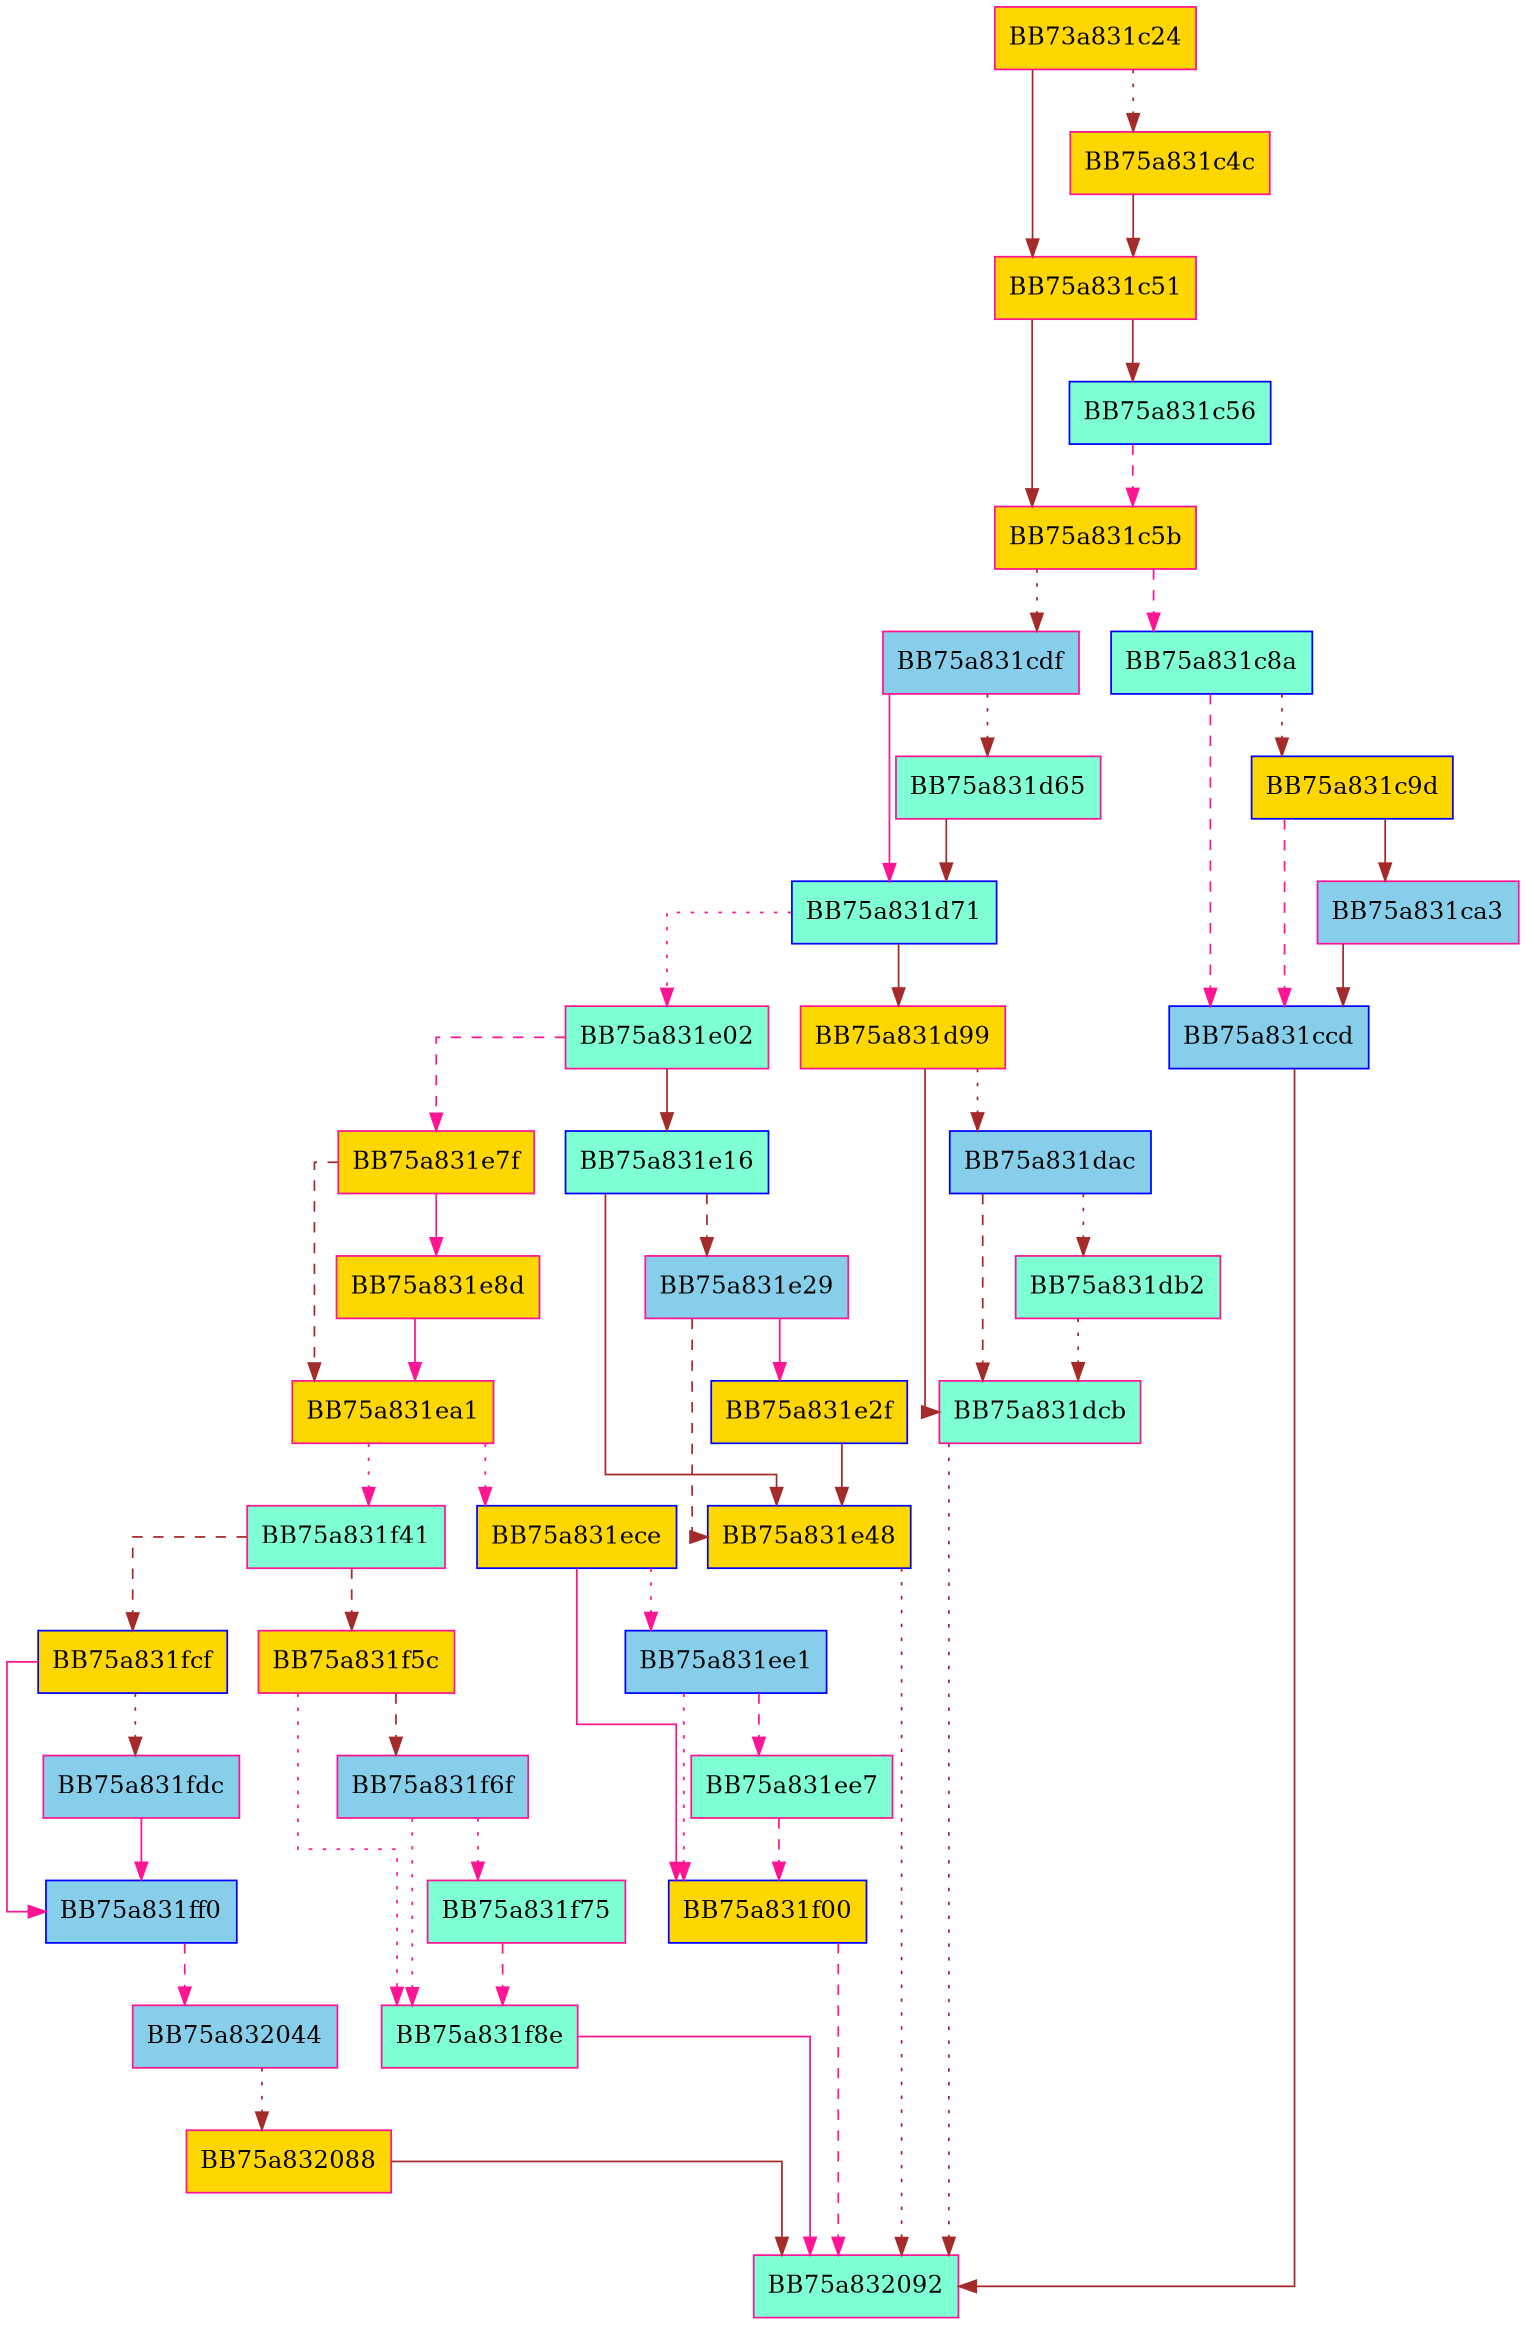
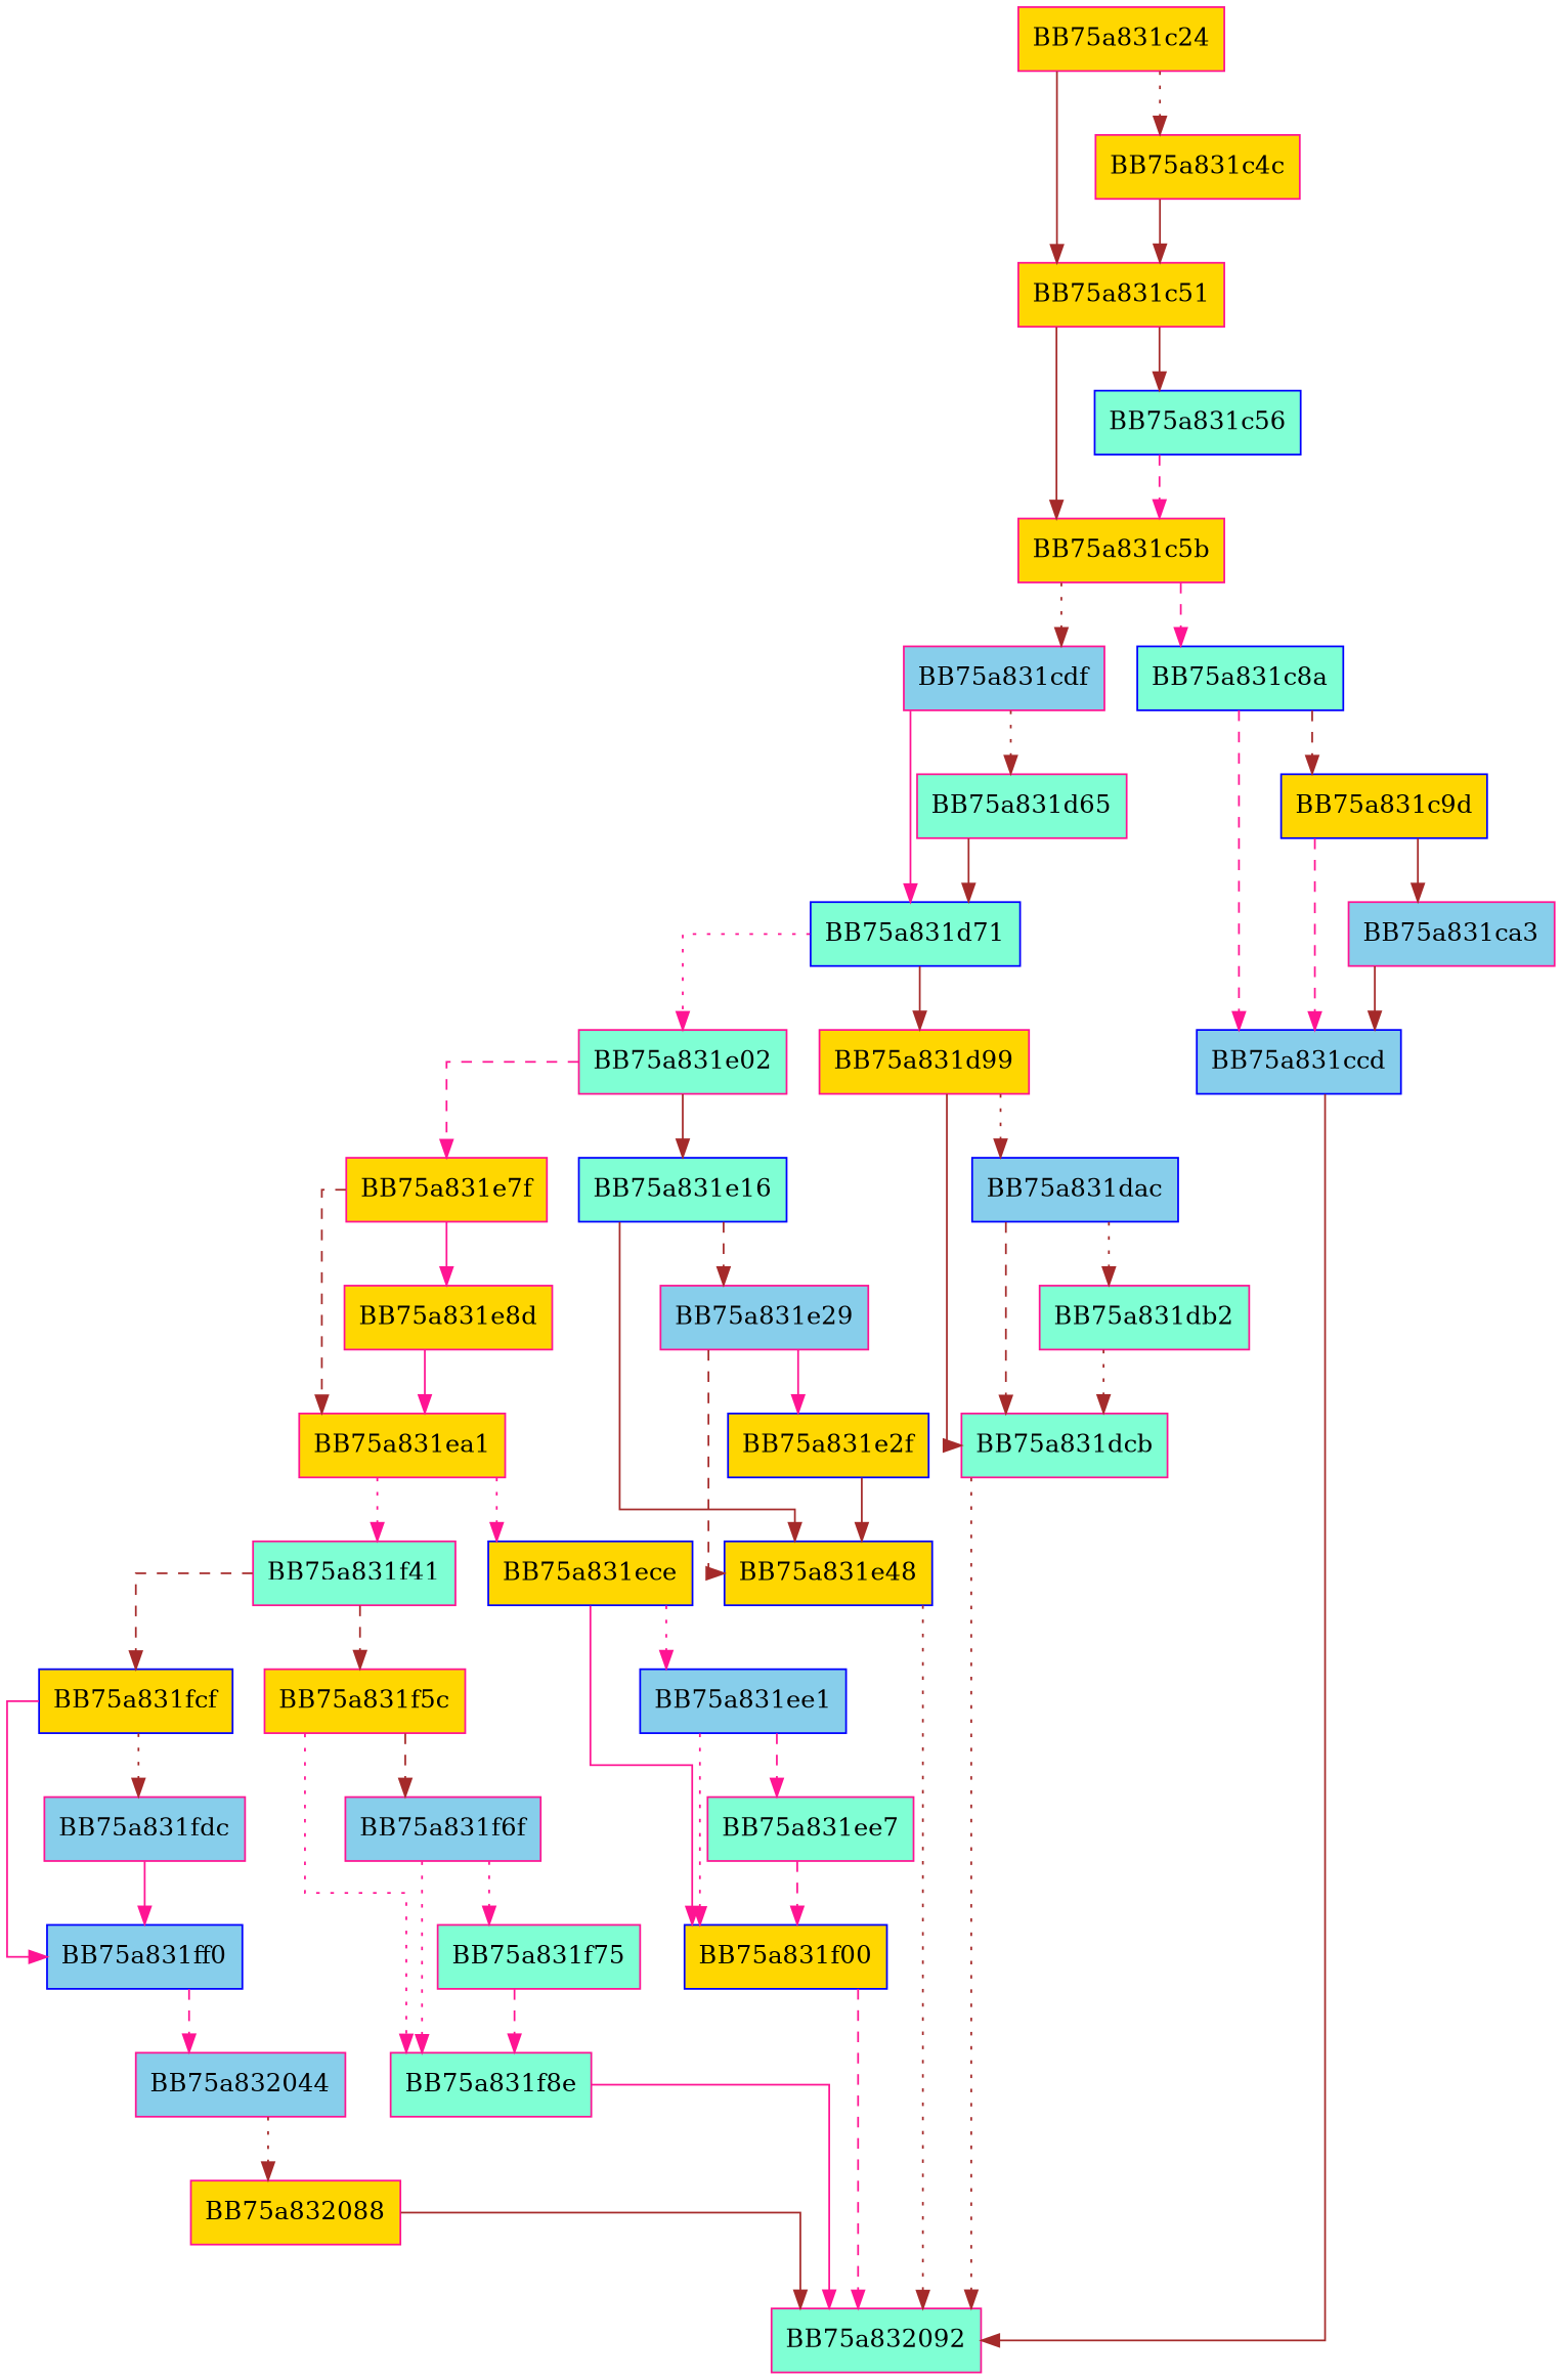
  digraph {
    splines=ortho
    node [color=deeppink fillcolor=gold shape=box style=filled]
    edge [color=brown style=solid]
-   BB75a831c24 [label=BB73a831c24]
+   BB75a831c24
    BB75a831c51
    BB75a831c4c
    BB75a831c5b
    BB75a831c56 [color=blue fillcolor=aquamarine]
    BB75a831cdf [fillcolor=skyblue]
    BB75a831c8a [color=blue fillcolor=aquamarine]
    BB75a831d71 [color=blue fillcolor=aquamarine]
    BB75a831d65 [fillcolor=aquamarine]
    BB75a831ccd [color=blue fillcolor=skyblue]
    BB75a831c9d [color=blue]
    BB75a831e02 [fillcolor=aquamarine]
    BB75a831d99
    BB75a832092 [fillcolor=aquamarine]
    BB75a831ca3 [fillcolor=skyblue]
    BB75a831e7f
    BB75a831e16 [color=blue fillcolor=aquamarine]
    BB75a831dcb [fillcolor=aquamarine]
    BB75a831dac [color=blue fillcolor=skyblue]
    BB75a831ea1
    BB75a831e8d
    BB75a831e48 [color=blue]
    BB75a831e29 [fillcolor=skyblue]
    BB75a831db2 [fillcolor=aquamarine]
    BB75a831f41 [fillcolor=aquamarine]
    BB75a831ece [color=blue]
    BB75a831e2f [color=blue]
    BB75a831fcf [color=blue]
    BB75a831f5c
    BB75a831f00 [color=blue]
    BB75a831ee1 [color=blue fillcolor=skyblue]
    BB75a831ff0 [color=blue fillcolor=skyblue]
    BB75a831fdc [fillcolor=skyblue]
    BB75a831f8e [fillcolor=aquamarine]
    BB75a831f6f [fillcolor=skyblue]
    BB75a831ee7 [fillcolor=aquamarine]
    BB75a832044 [fillcolor=skyblue]
    BB75a831f75 [fillcolor=aquamarine]
    BB75a832088
    BB75a831c24 -> BB75a831c51
    BB75a831c24 -> BB75a831c4c [style=dotted]
    BB75a831c51 -> BB75a831c5b
    BB75a831c51 -> BB75a831c56
    BB75a831c4c -> BB75a831c51
    BB75a831c5b -> BB75a831cdf [style=dotted]
    BB75a831c5b -> BB75a831c8a [color=deeppink style=dashed]
    BB75a831c56 -> BB75a831c5b [color=deeppink style=dashed]
    BB75a831cdf -> BB75a831d71 [color=deeppink]
    BB75a831cdf -> BB75a831d65 [style=dotted]
    BB75a831c8a -> BB75a831ccd [color=deeppink style=dashed]
-   BB75a831c8a -> BB75a831c9d [style=dotted]
+   BB75a831c8a -> BB75a831c9d [style=dashed]
    BB75a831d71 -> BB75a831e02 [color=deeppink style=dotted]
    BB75a831d71 -> BB75a831d99
    BB75a831d65 -> BB75a831d71
    BB75a831ccd -> BB75a832092
    BB75a831c9d -> BB75a831ccd [color=deeppink style=dashed]
    BB75a831c9d -> BB75a831ca3
    BB75a831e02 -> BB75a831e7f [color=deeppink style=dashed]
    BB75a831e02 -> BB75a831e16
    BB75a831d99 -> BB75a831dcb
    BB75a831d99 -> BB75a831dac [style=dotted]
    BB75a831ca3 -> BB75a831ccd
    BB75a831e7f -> BB75a831ea1 [style=dashed]
    BB75a831e7f -> BB75a831e8d [color=deeppink]
    BB75a831e16 -> BB75a831e48
    BB75a831e16 -> BB75a831e29 [style=dashed]
    BB75a831dcb -> BB75a832092 [style=dotted]
    BB75a831dac -> BB75a831dcb [style=dashed]
    BB75a831dac -> BB75a831db2 [style=dotted]
    BB75a831ea1 -> BB75a831f41 [color=deeppink style=dotted]
    BB75a831ea1 -> BB75a831ece [color=deeppink style=dotted]
    BB75a831e8d -> BB75a831ea1 [color=deeppink]
    BB75a831e48 -> BB75a832092 [style=dotted]
    BB75a831e29 -> BB75a831e48 [style=dashed]
    BB75a831e29 -> BB75a831e2f [color=deeppink]
    BB75a831db2 -> BB75a831dcb [style=dotted]
    BB75a831f41 -> BB75a831fcf [style=dashed]
    BB75a831f41 -> BB75a831f5c [style=dashed]
    BB75a831ece -> BB75a831f00 [color=deeppink]
    BB75a831ece -> BB75a831ee1 [color=deeppink style=dotted]
    BB75a831e2f -> BB75a831e48
    BB75a831fcf -> BB75a831ff0 [color=deeppink]
    BB75a831fcf -> BB75a831fdc [style=dotted]
    BB75a831f5c -> BB75a831f8e [color=deeppink style=dotted]
    BB75a831f5c -> BB75a831f6f [style=dashed]
    BB75a831f00 -> BB75a832092 [color=deeppink style=dashed]
    BB75a831ee1 -> BB75a831f00 [color=deeppink style=dotted]
    BB75a831ee1 -> BB75a831ee7 [color=deeppink style=dashed]
    BB75a831ff0 -> BB75a832044 [color=deeppink style=dashed]
    BB75a831fdc -> BB75a831ff0 [color=deeppink]
    BB75a831f8e -> BB75a832092 [color=deeppink]
    BB75a831f6f -> BB75a831f8e [color=deeppink style=dotted]
    BB75a831f6f -> BB75a831f75 [color=deeppink style=dotted]
    BB75a831ee7 -> BB75a831f00 [color=deeppink style=dashed]
    BB75a832044 -> BB75a832088 [style=dotted]
    BB75a831f75 -> BB75a831f8e [color=deeppink style=dashed]
    BB75a832088 -> BB75a832092
  }
